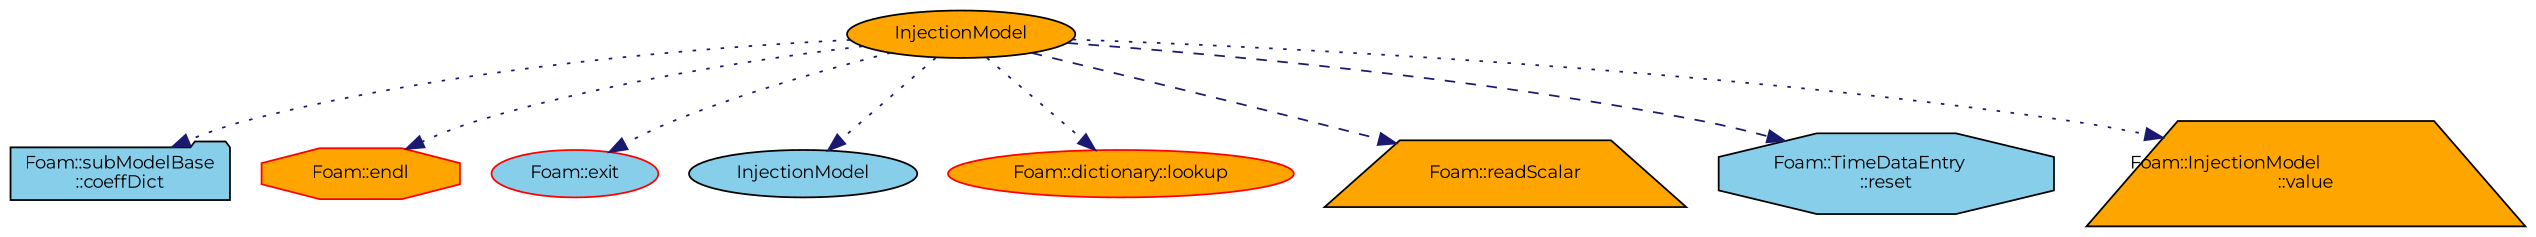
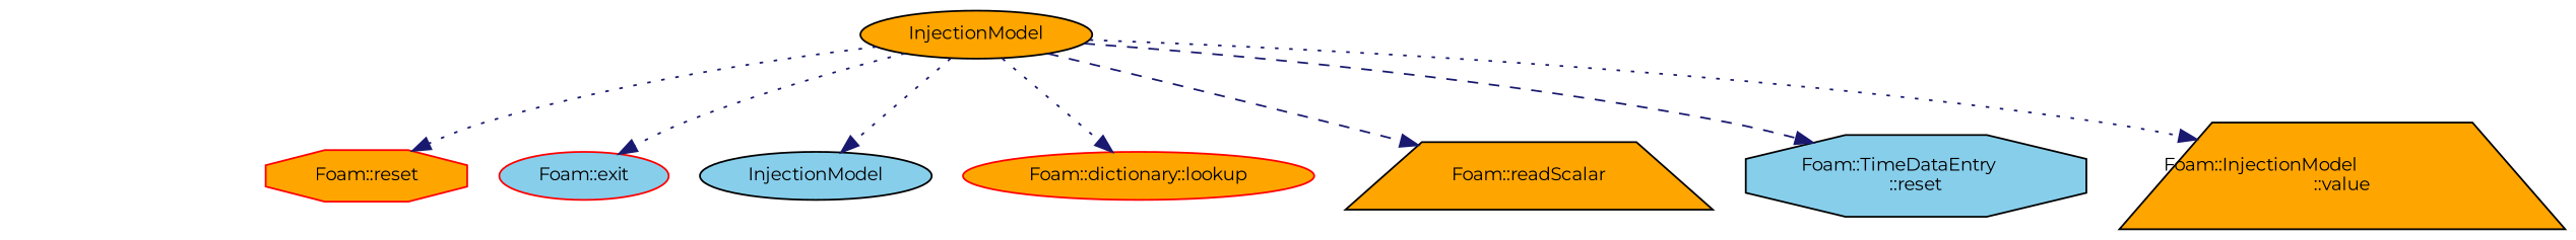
  digraph {
    fontname=Montserrat
    rankdir=TB
    node [color=black fillcolor=orange fontname=Montserrat fontsize=10 shape=ellipse style=filled]
    edge [color=midnightblue fontname=Montserrat fontsize=10 labelfontname=FreeSans labelfontsize=10 style=dotted]
    n1 [fontcolor=black height=0.2 label=InjectionModel width=0.4]
-   n2 [fillcolor=skyblue height=0.2 label="Foam::subModelBase\l::coeffDict" shape=folder width=0.4]
-   n3 [color=red height=0.2 label="Foam::endl" shape=octagon width=0.4]
+   n3 [color=red height=0.2 label="Foam::reset" shape=octagon width=0.4]
    n4 [color=red fillcolor=skyblue height=0.2 label="Foam::exit" width=0.4]
    n5 [fillcolor=skyblue height=0.2 label=InjectionModel width=0.4]
    n6 [color=red height=0.2 label="Foam::dictionary::lookup" width=0.4]
    n7 [height=0.2 label="Foam::readScalar" shape=trapezium width=0.4]
    n8 [fillcolor=skyblue height=0.2 label="Foam::TimeDataEntry\l::reset" shape=octagon width=0.4]
    n9 [height=0.2 label="Foam::InjectionModel\l::value" shape=trapezium width=0.4]
-   n1 -> n2
    n1 -> n3
    n1 -> n4
    n1 -> n5
    n1 -> n6
    n1 -> n7 [style=dashed]
    n1 -> n8 [style=dashed]
    n1 -> n9
  }
